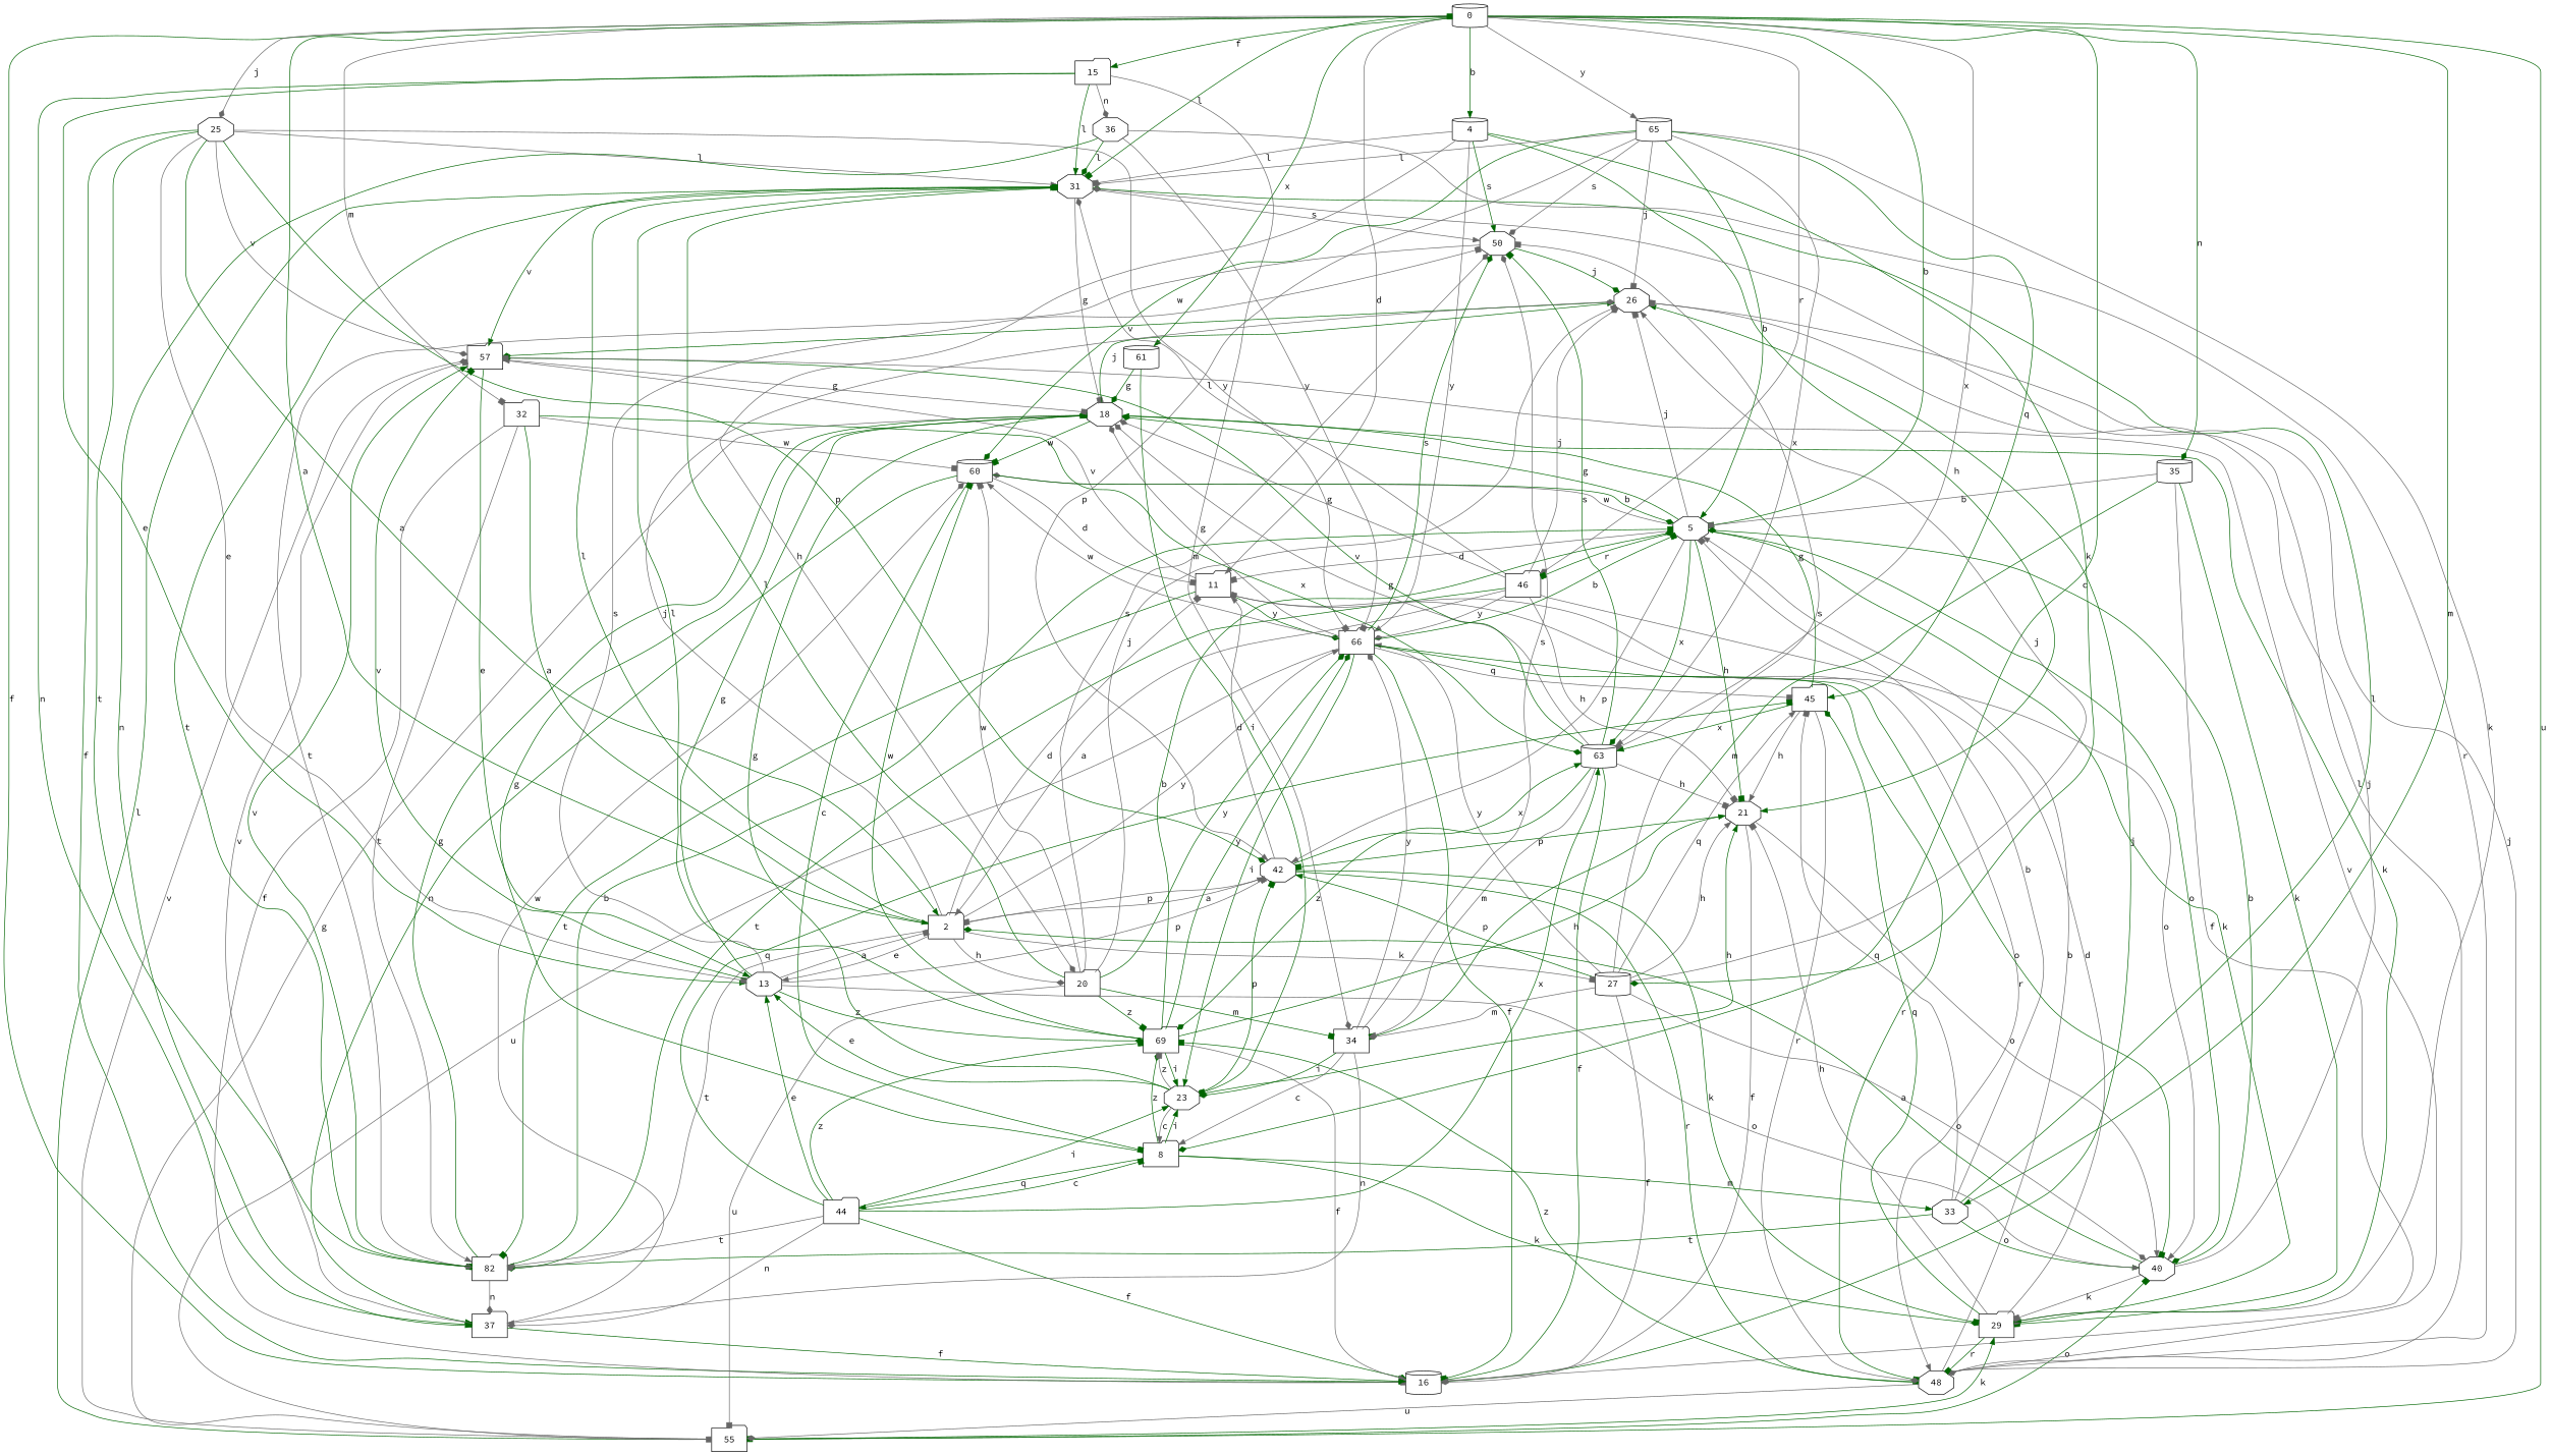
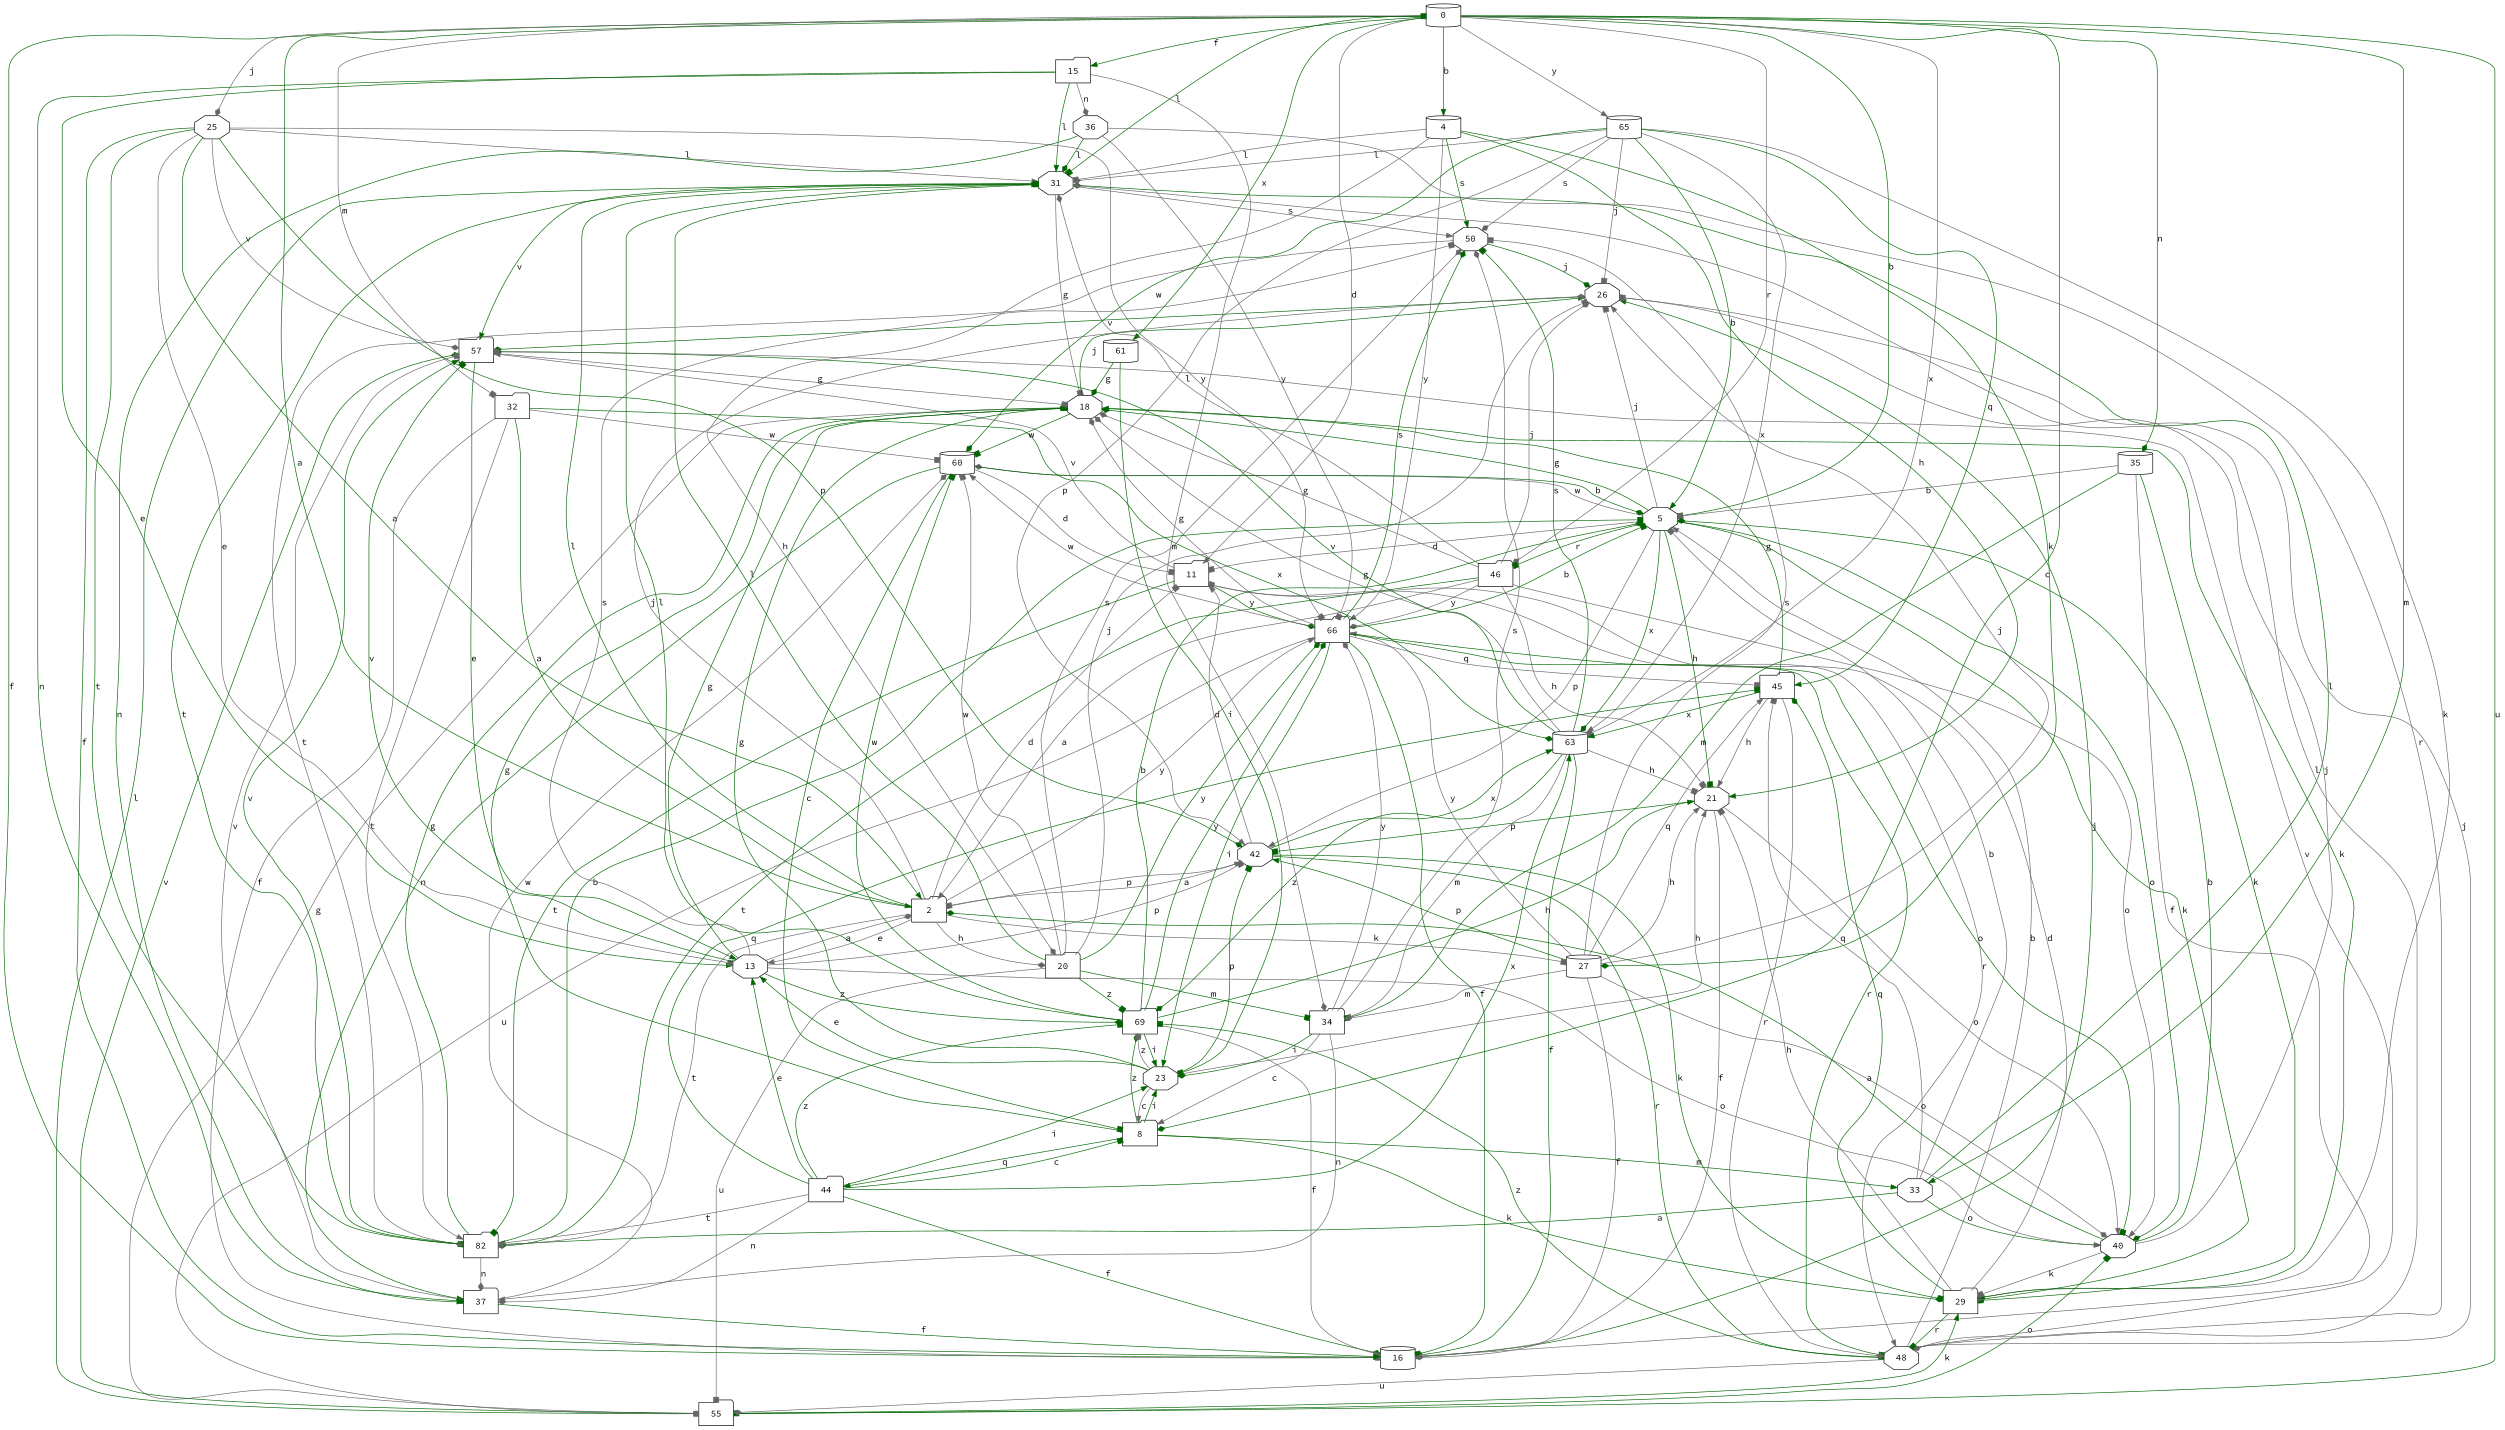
  strict digraph {
    fontname="Source Code Pro"
    node [fontname="Source Code Pro" shape=folder]
    edge [arrowhead=box color=darkgreen fontname="Source Code Pro"]
    0 [shape=cylinder]
    4 [shape=cylinder]
    5 [shape=octagon]
    8
    11
    15
    16 [shape=cylinder]
    25 [shape=octagon]
    31 [shape=octagon]
    32
    33 [shape=octagon]
    35 [shape=cylinder]
    46
    55
    61 [shape=cylinder]
    63 [shape=cylinder]
    65 [shape=cylinder]
    20
    27 [shape=cylinder]
    66
    21 [shape=octagon]
    50 [shape=octagon]
    26 [shape=octagon]
    42 [shape=octagon]
    18 [shape=octagon]
    29
    40 [shape=octagon]
    60 [shape=cylinder]
    23 [shape=octagon]
    44
    69
    n32 [label=82]
    48 [shape=octagon]
    57
    13 [shape=octagon]
    34
    36 [shape=octagon]
    37
    2
    45
    0 -> 4 [arrowhead=normal label=b]
    0 -> 5 [label=b]
    0 -> 8 [arrowhead=diamond label=c]
    0 -> 11 [arrowhead=normal color=gray40 label=d]
    0 -> 15 [arrowhead=normal label=f]
    0 -> 16 [arrowhead=normal label=f]
    0 -> 25 [arrowhead=diamond color=gray40 label=j]
    0 -> 31 [label=l]
    0 -> 32 [color=gray40 label=m]
    0 -> 33 [arrowhead=normal label=m]
    0 -> 35 [arrowhead=diamond label=n]
    0 -> 46 [arrowhead=diamond color=gray40 label=r]
    0 -> 55 [label=u]
    0 -> 61 [arrowhead=normal label=x]
    0 -> 63 [color=gray40 label=x]
    0 -> 65 [arrowhead=normal color=gray40 label=y]
    4 -> 31 [color=gray40 label=l]
    4 -> 20 [arrowhead=diamond color=gray40 label=h]
    4 -> 27 [arrowhead=diamond label=k]
    4 -> 66 [arrowhead=normal color=gray40 label=y]
    4 -> 21 [arrowhead=normal label=h]
    4 -> 50 [arrowhead=normal label=s]
    5 -> 11 [color=gray40 label=d]
    5 -> 46 [label=r]
    5 -> 63 [arrowhead=diamond label=x]
    5 -> 21 [label=h]
    5 -> 26 [color=gray40 label=j]
    5 -> 42 [arrowhead=normal color=gray40 label=p]
    5 -> 18 [arrowhead=diamond label=g]
    5 -> 29 [label=k]
    5 -> 40 [arrowhead=diamond label=o]
    5 -> 60 [arrowhead=diamond color=gray40 label=w]
    8 -> 33 [arrowhead=normal label=m]
    8 -> 18 [arrowhead=normal label=g]
    8 -> 29 [arrowhead=diamond label=k]
    8 -> 23 [arrowhead=normal label=i]
    8 -> 44 [arrowhead=normal label=q]
    8 -> 69 [arrowhead=diamond label=z]
    11 -> 66 [arrowhead=diamond label=y]
    11 -> n32 [label=t]
    11 -> 48 [arrowhead=normal color=gray40 label=r]
    11 -> 57 [arrowhead=normal color=gray40 label=v]
    15 -> 31 [arrowhead=normal label=l]
    15 -> 13 [arrowhead=normal label=e]
    15 -> 34 [arrowhead=diamond color=gray40 label=m]
    15 -> 36 [arrowhead=diamond color=gray40 label=n]
    15 -> 37 [label=n]
    16 -> 26 [arrowhead=normal label=j]
    25 -> 16 [arrowhead=diamond label=f]
    25 -> 31 [arrowhead=normal color=gray40 label=l]
    25 -> 66 [color=gray40 label=y]
    25 -> 42 [arrowhead=diamond label=p]
    25 -> n32 [label=t]
    25 -> 57 [arrowhead=diamond color=gray40 label=v]
    25 -> 13 [color=gray40 label=e]
    25 -> 2 [arrowhead=normal label=a]
    31 -> 50 [arrowhead=normal color=gray40 label=s]
    31 -> 18 [color=gray40 label=g]
    31 -> n32 [label=t]
    31 -> 57 [arrowhead=normal label=v]
    32 -> 16 [color=gray40 label=f]
    32 -> 63 [arrowhead=diamond label=x]
    32 -> 60 [color=gray40 label=w]
    32 -> n32 [arrowhead=normal color=gray40 label=t]
    32 -> 2 [arrowhead=normal label=a]
    33 -> 5 [color=gray40 label=b]
    33 -> 31 [arrowhead=diamond label=l]
    33 -> 40 [arrowhead=normal label=o]
-   33 -> n32 [arrowhead=diamond label=t]
+   33 -> n32 [arrowhead=diamond label=a]
    33 -> 45 [color=gray40 label=q]
    35 -> 5 [color=gray40 label=b]
    35 -> 16 [color=gray40 label=f]
    35 -> 29 [label=k]
    35 -> 34 [label=m]
    46 -> 31 [arrowhead=diamond color=gray40 label=l]
    46 -> 66 [arrowhead=diamond color=gray40 label=y]
    46 -> 21 [color=gray40 label=h]
    46 -> 26 [arrowhead=diamond color=gray40 label=j]
    46 -> 18 [arrowhead=diamond color=gray40 label=g]
    46 -> 40 [arrowhead=normal color=gray40 label=o]
    46 -> n32 [arrowhead=diamond label=t]
    46 -> 2 [arrowhead=normal color=gray40 label=a]
    55 -> 31 [label=l]
    55 -> 18 [color=gray40 label=g]
    55 -> 29 [arrowhead=normal label=k]
    55 -> 40 [label=o]
-   55 -> 57 [arrowhead=diamond color=gray40 label=v]
+   55 -> 57 [arrowhead=diamond label=v]
    61 -> 18 [arrowhead=diamond label=g]
    61 -> 23 [label=i]
    63 -> 16 [arrowhead=normal label=f]
    63 -> 21 [color=gray40 label=h]
    63 -> 50 [label=s]
    63 -> 18 [arrowhead=diamond color=gray40 label=g]
    63 -> 69 [arrowhead=diamond label=z]
    63 -> 57 [arrowhead=diamond label=v]
    63 -> 34 [arrowhead=normal color=gray40 label=m]
    65 -> 5 [arrowhead=normal label=b]
    65 -> 31 [arrowhead=diamond color=gray40 label=l]
    65 -> 63 [arrowhead=normal color=gray40 label=x]
    65 -> 50 [arrowhead=diamond color=gray40 label=s]
    65 -> 26 [color=gray40 label=j]
    65 -> 42 [arrowhead=normal color=gray40 label=p]
    65 -> 29 [color=gray40 label=k]
    65 -> 60 [arrowhead=diamond label=w]
    65 -> 45 [arrowhead=normal label=q]
    20 -> 31 [arrowhead=normal label=l]
    20 -> 55 [color=gray40 label=u]
    20 -> 66 [arrowhead=diamond label=y]
    20 -> 50 [arrowhead=diamond color=gray40 label=s]
    20 -> 26 [color=gray40 label=j]
    20 -> 60 [color=gray40 label=w]
    20 -> 69 [label=z]
    20 -> 34 [label=m]
    27 -> 16 [arrowhead=diamond color=gray40 label=f]
    27 -> 66 [arrowhead=normal color=gray40 label=y]
    27 -> 21 [arrowhead=normal color=gray40 label=h]
    27 -> 50 [color=gray40 label=s]
    27 -> 26 [arrowhead=normal color=gray40 label=j]
    27 -> 42 [arrowhead=normal label=p]
    27 -> 40 [arrowhead=diamond color=gray40 label=o]
    27 -> 34 [arrowhead=diamond color=gray40 label=m]
    27 -> 45 [arrowhead=normal color=gray40 label=q]
    66 -> 5 [label=b]
    66 -> 16 [label=f]
    66 -> 55 [color=gray40 label=u]
    66 -> 50 [arrowhead=diamond label=s]
    66 -> 18 [arrowhead=diamond color=gray40 label=g]
    66 -> 40 [label=o]
    66 -> 60 [arrowhead=normal color=gray40 label=w]
    66 -> 23 [arrowhead=normal label=i]
    66 -> 48 [label=r]
    66 -> 45 [color=gray40 label=q]
    21 -> 16 [arrowhead=normal color=gray40 label=f]
    21 -> 42 [label=p]
    21 -> 40 [arrowhead=normal color=gray40 label=o]
    50 -> 26 [arrowhead=diamond label=j]
    50 -> n32 [arrowhead=diamond color=gray40 label=t]
    26 -> 57 [arrowhead=diamond label=v]
    42 -> 11 [arrowhead=normal color=gray40 label=d]
    42 -> 63 [arrowhead=normal label=x]
    42 -> 29 [label=k]
    42 -> 48 [label=r]
    42 -> 2 [color=gray40 label=a]
    18 -> 26 [arrowhead=normal label=j]
    18 -> 29 [arrowhead=normal label=k]
    18 -> 60 [label=w]
    29 -> 11 [color=gray40 label=d]
    29 -> 21 [color=gray40 label=h]
    29 -> 48 [label=r]
    29 -> 45 [arrowhead=diamond label=q]
    40 -> 5 [arrowhead=diamond label=b]
    40 -> 26 [color=gray40 label=j]
    40 -> 29 [color=gray40 label=k]
    40 -> 2 [arrowhead=diamond label=a]
    60 -> 5 [arrowhead=diamond label=b]
    60 -> 8 [label=c]
    60 -> 11 [color=gray40 label=d]
    60 -> 37 [arrowhead=normal label=n]
    23 -> 8 [arrowhead=normal color=gray40 label=c]
-   23 -> 21 [arrowhead=normal label=h]
+   23 -> 21 [arrowhead=normal color=gray40 label=h]
    23 -> 42 [label=p]
    23 -> 18 [arrowhead=diamond label=g]
    23 -> 69 [color=gray40 label=z]
    23 -> 13 [arrowhead=normal label=e]
    44 -> 8 [label=c]
    44 -> 16 [arrowhead=diamond label=f]
    44 -> 63 [arrowhead=normal label=x]
    44 -> 23 [arrowhead=normal label=i]
    44 -> 69 [label=z]
    44 -> n32 [arrowhead=normal color=gray40 label=t]
    44 -> 13 [arrowhead=normal label=e]
    44 -> 37 [arrowhead=diamond color=gray40 label=n]
    44 -> 45 [label=q]
    69 -> 5 [arrowhead=diamond label=b]
    69 -> 16 [arrowhead=normal color=gray40 label=f]
    69 -> 31 [label=l]
    69 -> 66 [arrowhead=diamond label=y]
    69 -> 21 [arrowhead=normal label=h]
    69 -> 60 [label=w]
    69 -> 23 [arrowhead=normal label=i]
    n32 -> 5 [label=b]
    n32 -> 18 [label=g]
    n32 -> 57 [arrowhead=normal label=v]
    n32 -> 37 [arrowhead=diamond color=gray40 label=n]
    48 -> 5 [arrowhead=normal color=gray40 label=b]
    48 -> 31 [arrowhead=diamond color=gray40 label=l]
    48 -> 55 [arrowhead=diamond color=gray40 label=u]
    48 -> 26 [color=gray40 label=j]
    48 -> 69 [label=z]
    48 -> 57 [color=gray40 label=v]
    57 -> 18 [color=gray40 label=g]
    57 -> 13 [arrowhead=normal label=e]
    13 -> 50 [color=gray40 label=s]
    13 -> 42 [color=gray40 label=p]
    13 -> 18 [arrowhead=normal label=g]
    13 -> 40 [arrowhead=normal color=gray40 label=o]
    13 -> 69 [arrowhead=diamond label=z]
    13 -> 57 [label=v]
-   13 -> 2 [color=gray40 label=a]
+   13 -> 2 [arrowhead=diamond color=gray40 label=a]
    34 -> 8 [arrowhead=normal color=gray40 label=c]
    34 -> 66 [arrowhead=diamond color=gray40 label=y]
    34 -> 50 [arrowhead=diamond color=gray40 label=s]
    34 -> 23 [arrowhead=diamond label=i]
    34 -> 37 [arrowhead=normal color=gray40 label=n]
    36 -> 31 [arrowhead=diamond label=l]
    36 -> 66 [color=gray40 label=y]
    36 -> 48 [arrowhead=diamond color=gray40 label=r]
    36 -> 37 [arrowhead=normal label=n]
    37 -> 16 [arrowhead=normal label=f]
    37 -> 60 [arrowhead=diamond color=gray40 label=w]
    37 -> 57 [color=gray40 label=v]
    2 -> 0 [label=a]
    2 -> 11 [color=gray40 label=d]
    2 -> 31 [arrowhead=diamond label=l]
    2 -> 20 [arrowhead=diamond color=gray40 label=h]
    2 -> 27 [color=gray40 label=k]
    2 -> 66 [arrowhead=normal color=gray40 label=y]
    2 -> 26 [arrowhead=diamond color=gray40 label=j]
    2 -> 42 [arrowhead=normal color=gray40 label=p]
    2 -> n32 [color=gray40 label=t]
    2 -> 13 [arrowhead=normal color=gray40 label=e]
    45 -> 63 [arrowhead=normal label=x]
    45 -> 21 [arrowhead=normal color=gray40 label=h]
    45 -> 18 [arrowhead=normal label=g]
    45 -> 48 [arrowhead=diamond color=gray40 label=r]
  }
